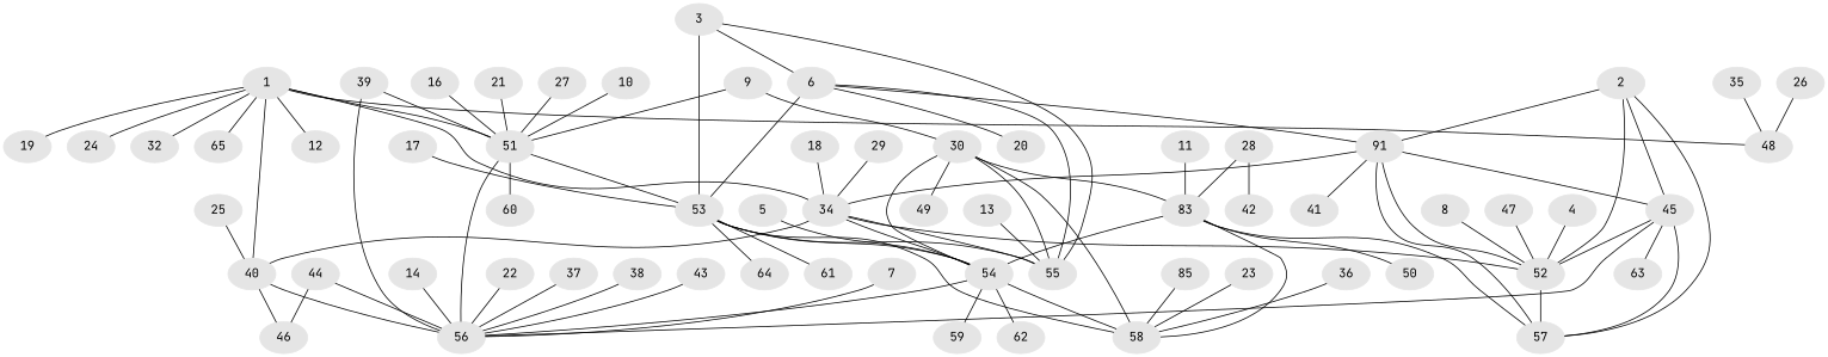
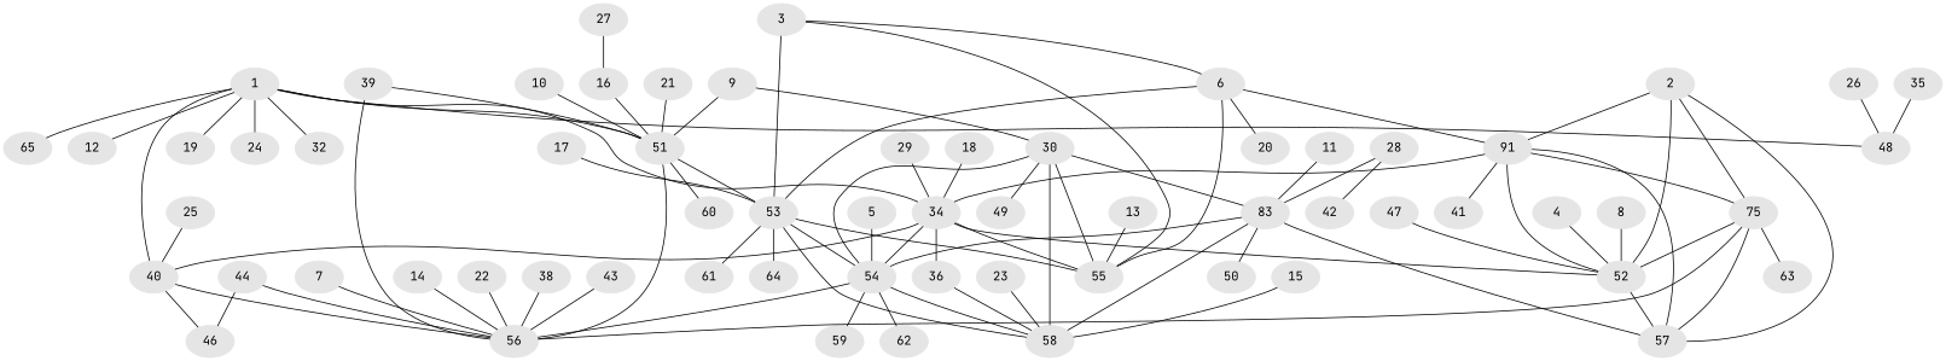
  graph {
    fontname="JetBrains Mono"
    node [color=gray90 fontname="JetBrains Mono" style=filled]
    edge [fontname="JetBrains Mono" weight=1.0]
    1
    12
    19
    24
    32
    34
    40
    48
    51
    65
    52
    55
    54
    36
    56
    46
    53
    60
    n19 [label=91]
    2
-   45
+   45 [label=75]
    57
    41
    63
    3
    6
    20
    58
    61
    64
    4
    5
    59
    62
    7
    8
    9
    30
    n39 [label=83]
    49
    10
    11
    50
    13
    14
-   15 [label=85]
+   15
    16
    17
    18
    21
    22
    23
    25
    26
    27
    28
    42
    29
    35
-   37
    38
    39
    43
    44
    47
    1 -- 12
    1 -- 19
    1 -- 24
    1 -- 32
    1 -- 34 [weight=4.0]
    1 -- 40 [weight=4.0]
    1 -- 48
    1 -- 51
    1 -- 65
    34 -- 40
    34 -- 52
    34 -- 55 [weight=2.0]
    34 -- 54
+   34 -- 36
    40 -- 56
    40 -- 46
    51 -- 56 [weight=4.0]
    51 -- 53
    51 -- 60
    52 -- 57 [weight=2.0]
    54 -- 56
    54 -- 58
    54 -- 59
    54 -- 62
    36 -- 58
    53 -- 55 [weight=3.0]
    53 -- 54
    53 -- 58
    53 -- 61
    53 -- 64
    n19 -- 34
    n19 -- 52 [weight=2.0]
    n19 -- 45
    n19 -- 57
    n19 -- 41
    2 -- 52 [weight=2.0]
    2 -- n19
    2 -- 45
    2 -- 57
    45 -- 52 [weight=2.0]
    45 -- 56 [weight=2.0]
    45 -- 57
    45 -- 63
    3 -- 55
    3 -- 53 [weight=3.0]
    3 -- 6
    6 -- 55
    6 -- 53 [weight=3.0]
    6 -- n19
    6 -- 20
    4 -- 52
    5 -- 54
    7 -- 56
    8 -- 52
    9 -- 51
    9 -- 30
    30 -- 55
    30 -- 54 [weight=3.0]
    30 -- 58 [weight=3.0]
    30 -- n39 [weight=3.0]
    30 -- 49
    n39 -- 54
    n39 -- 57
    n39 -- 58
    n39 -- 50
    10 -- 51
    11 -- n39
    13 -- 55
    14 -- 56
    15 -- 58
    16 -- 51
    17 -- 53
    18 -- 34
    21 -- 51
    22 -- 56
    23 -- 58
    25 -- 40
    26 -- 48
-   27 -- 51
+   27 -- 16
    28 -- n39
    28 -- 42
    29 -- 34
    35 -- 48
-   37 -- 56
    38 -- 56
    39 -- 51
    39 -- 56 [weight=4.0]
    43 -- 56
    44 -- 56
    44 -- 46
    47 -- 52
  }
